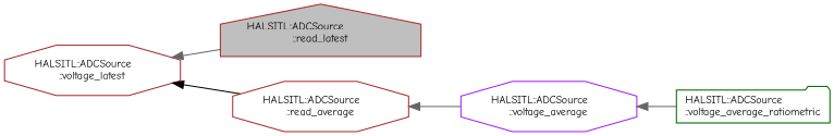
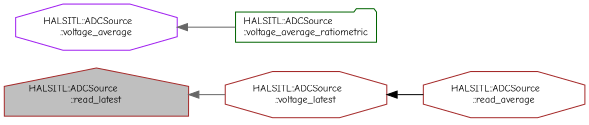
  digraph {
    fontname="Comic Neue"
    rankdir=LR
    node [color=brown fillcolor=white fontname="Comic Neue" fontsize=10 shape=octagon style=filled]
    edge [color=gray40 dir=back fontname="Comic Neue" fontsize=10 labelfontname=Helvetica labelfontsize=10 style=solid]
    n1 [fillcolor=grey75 fontcolor=black height=0.2 label="HALSITL::ADCSource\l::read_latest" shape=house width=0.4]
    n2 [height=0.2 label="HALSITL::ADCSource\l::voltage_latest" width=0.4]
    n3 [height=0.2 label="HALSITL::ADCSource\l::read_average" width=0.4]
    n4 [color=purple height=0.2 label="HALSITL::ADCSource\l::voltage_average" width=0.4]
    n5 [color=darkgreen height=0.2 label="HALSITL::ADCSource\l::voltage_average_ratiometric" shape=folder width=0.4]
-   n2 -> n1
+   n1 -> n2
    n2 -> n3 [color=black]
-   n3 -> n4
    n4 -> n5
  }
